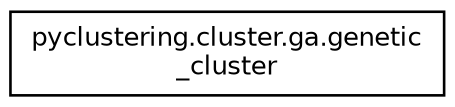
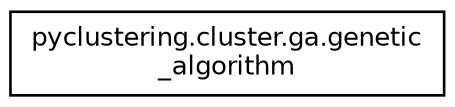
  digraph {
    rankdir=LR
-   n1 [color=black fillcolor=white fontname=Helvetica fontsize=10 height=0.2 label="pyclustering.cluster.ga.genetic\l_cluster" shape=record style=filled width=0.4]
+   n1 [color=black fillcolor=white fontname=Helvetica fontsize=10 height=0.2 label="pyclustering.cluster.ga.genetic\l_algorithm" shape=record style=filled width=0.4]
  }
